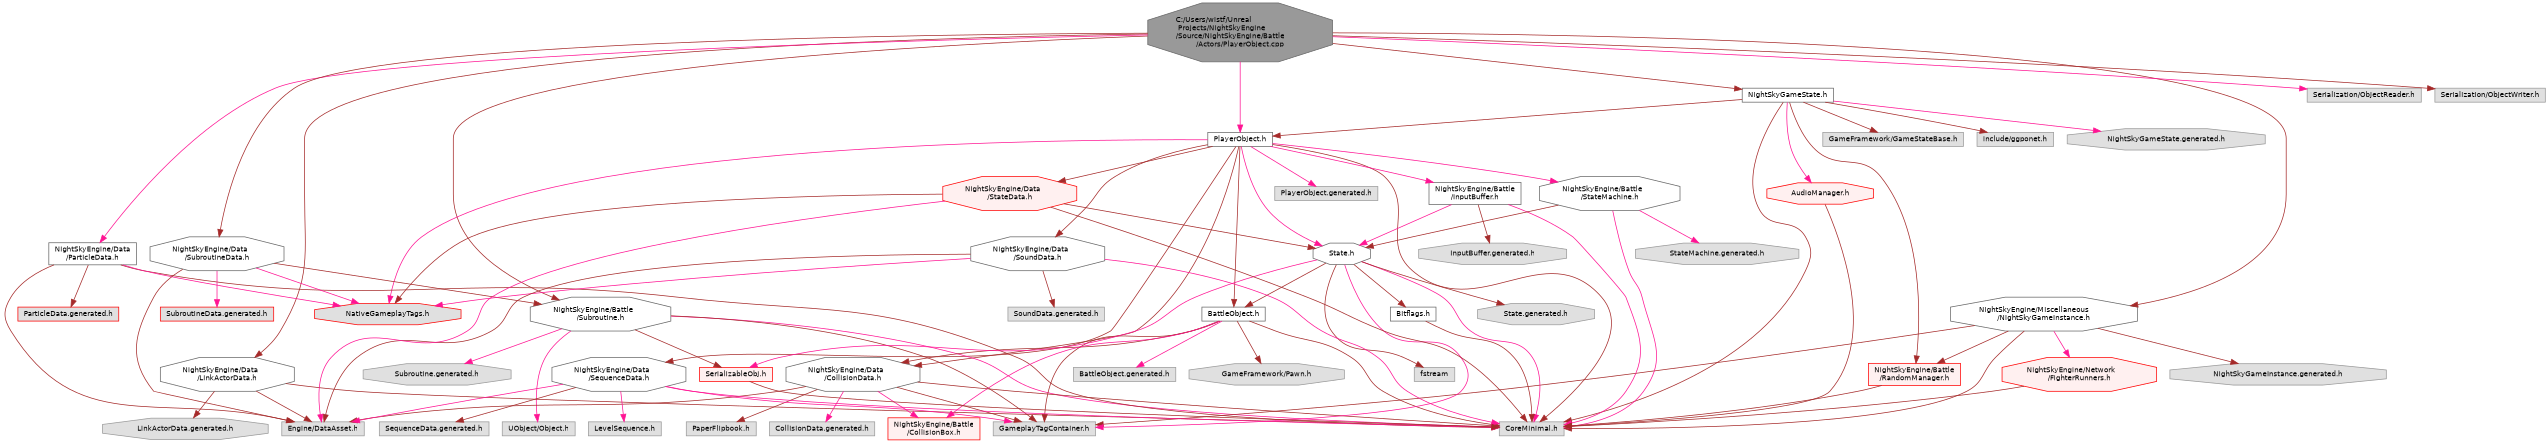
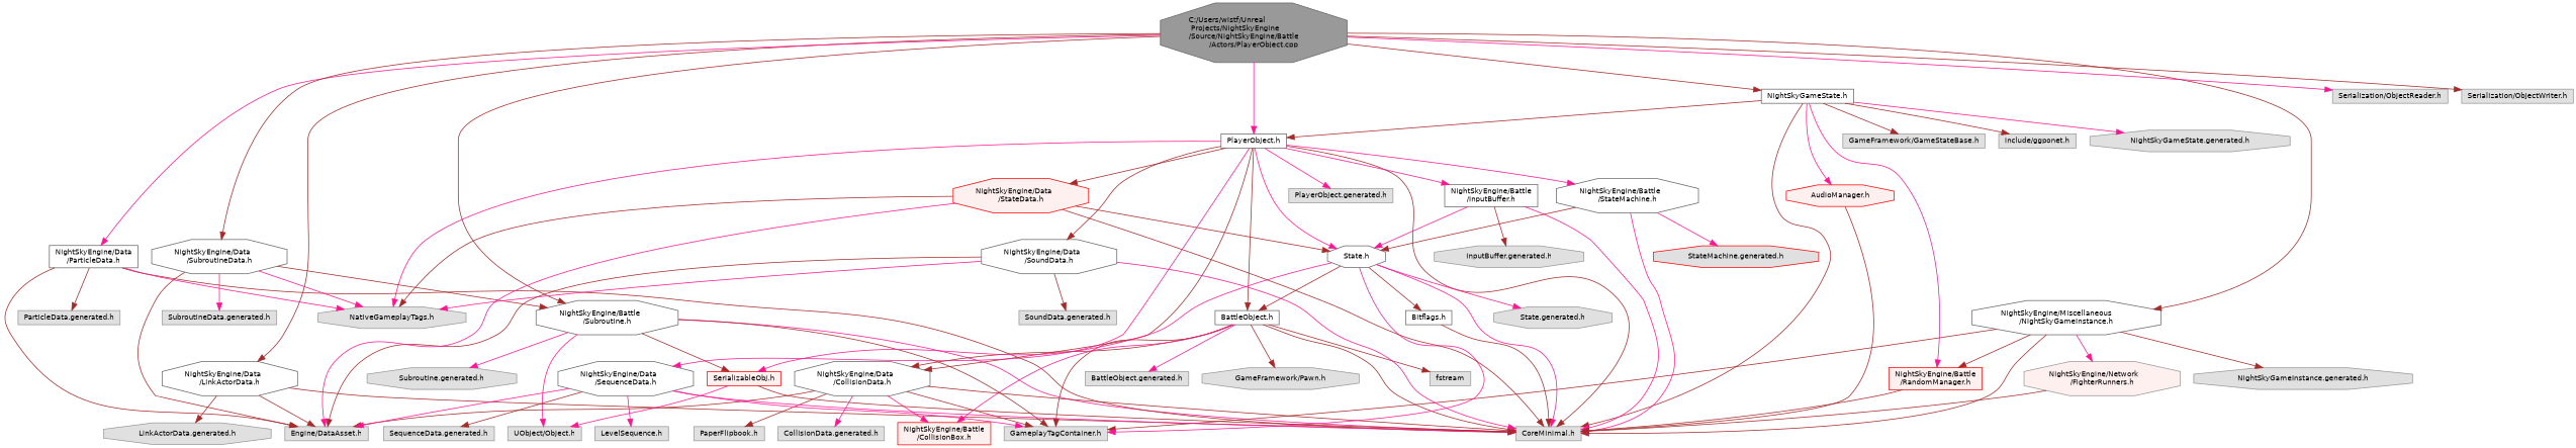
  digraph {
    node [color=grey60 fillcolor="#E0E0E0" fontname=Helvetica fontsize=10 shape=box style=filled]
    edge [color=brown fontname=Helvetica fontsize=10 labelfontname=Helvetica labelfontsize=10 style=solid]
    n1 [color=gray40 fillcolor=grey60 fontcolor=black height=0.2 label="C:/Users/wistf/Unreal\l Projects/NightSkyEngine\l/Source/NightSkyEngine/Battle\l/Actors/PlayerObject.cpp" shape=octagon width=0.4]
    n2 [color=grey40 fillcolor=white height=0.2 label="PlayerObject.h" width=0.4]
    n3 [color=grey40 fillcolor=white height=0.2 label="NightSkyGameState.h" width=0.4]
    n4 [color=grey40 fillcolor=white height=0.2 label="NightSkyEngine/Battle\l/Subroutine.h" shape=octagon width=0.4]
    n5 [color=grey40 fillcolor=white height=0.2 label="NightSkyEngine/Data\l/LinkActorData.h" shape=octagon width=0.4]
    n6 [color=grey40 fillcolor=white height=0.2 label="NightSkyEngine/Data\l/ParticleData.h" width=0.4]
    n7 [color=grey40 fillcolor=white height=0.2 label="NightSkyEngine/Data\l/SubroutineData.h" shape=octagon width=0.4]
    n8 [color=grey40 fillcolor=white height=0.2 label="NightSkyEngine/Miscellaneous\l/NightSkyGameInstance.h" shape=octagon width=0.4]
    n9 [height=0.2 label="Serialization/ObjectReader.h" width=0.4]
    n10 [height=0.2 label="Serialization/ObjectWriter.h" width=0.4]
    n11 [height=0.2 label="CoreMinimal.h" width=0.4]
    n12 [color=grey40 fillcolor=white height=0.2 label="BattleObject.h" width=0.4]
    n13 [color=grey40 fillcolor=white height=0.2 label="NightSkyEngine/Data\l/CollisionData.h" shape=octagon width=0.4]
-   n14 [color=red height=0.2 label="NativeGameplayTags.h" shape=octagon width=0.4]
+   n14 [height=0.2 label="NativeGameplayTags.h" shape=octagon width=0.4]
    n15 [color=grey40 fillcolor=white height=0.2 label="NightSkyEngine/Battle\l/InputBuffer.h" width=0.4]
    n16 [color=grey40 fillcolor=white height=0.2 label="State.h" shape=octagon width=0.4]
    n17 [color=grey40 fillcolor=white height=0.2 label="NightSkyEngine/Battle\l/StateMachine.h" shape=octagon width=0.4]
    n18 [color=grey40 fillcolor=white height=0.2 label="NightSkyEngine/Data\l/SequenceData.h" shape=octagon width=0.4]
    n19 [color=grey40 fillcolor=white height=0.2 label="NightSkyEngine/Data\l/SoundData.h" shape=octagon width=0.4]
    n20 [color=red fillcolor="#FFF0F0" height=0.2 label="NightSkyEngine/Data\l/StateData.h" shape=octagon width=0.4]
    n21 [height=0.2 label="PlayerObject.generated.h" width=0.4]
    n22 [color=red fillcolor="#FFF0F0" height=0.2 label="AudioManager.h" shape=octagon width=0.4]
    n23 [height=0.2 label="GameFramework/GameStateBase.h" width=0.4]
    n24 [height=0.2 label="include/ggponet.h" width=0.4]
    n25 [color=red fillcolor="#FFF0F0" height=0.2 label="NightSkyEngine/Battle\l/RandomManager.h" width=0.4]
    n26 [height=0.2 label="NightSkyGameState.generated.h" shape=octagon width=0.4]
    n27 [height=0.2 label="GameplayTagContainer.h" width=0.4]
    n28 [color=red fillcolor="#FFF0F0" height=0.2 label="SerializableObj.h" width=0.4]
    n29 [height=0.2 label="UObject/Object.h" width=0.4]
    n30 [height=0.2 label="Subroutine.generated.h" shape=octagon width=0.4]
    n31 [height=0.2 label="Engine/DataAsset.h" width=0.4]
    n32 [height=0.2 label="LinkActorData.generated.h" shape=octagon width=0.4]
-   n33 [color=red height=0.2 label="ParticleData.generated.h" width=0.4]
-   n34 [color=red height=0.2 label="SubroutineData.generated.h" width=0.4]
-   n35 [color=red fillcolor="#FFF0F0" height=0.2 label="NightSkyEngine/Network\l/FighterRunners.h" shape=octagon width=0.4]
+   n33 [height=0.2 label="ParticleData.generated.h" width=0.4]
+   n34 [height=0.2 label="SubroutineData.generated.h" width=0.4]
+   n35 [fillcolor="#FFF0F0" height=0.2 label="NightSkyEngine/Network\l/FighterRunners.h" shape=octagon width=0.4]
    n36 [height=0.2 label="NightSkyGameInstance.generated.h" shape=octagon width=0.4]
    n37 [height=0.2 label=fstream width=0.4]
    n38 [height=0.2 label="GameFramework/Pawn.h" shape=octagon width=0.4]
    n39 [color=red fillcolor="#FFF0F0" height=0.2 label="NightSkyEngine/Battle\l/CollisionBox.h" width=0.4]
    n40 [height=0.2 label="BattleObject.generated.h" width=0.4]
    n41 [height=0.2 label="PaperFlipbook.h" width=0.4]
    n42 [height=0.2 label="CollisionData.generated.h" width=0.4]
    n43 [height=0.2 label="InputBuffer.generated.h" shape=octagon width=0.4]
    n44 [color=grey40 fillcolor=white height=0.2 label="Bitflags.h" width=0.4]
    n45 [height=0.2 label="State.generated.h" shape=octagon width=0.4]
-   n46 [height=0.2 label="StateMachine.generated.h" shape=octagon width=0.4]
+   n46 [color=red height=0.2 label="StateMachine.generated.h" shape=octagon width=0.4]
    n47 [height=0.2 label="LevelSequence.h" width=0.4]
    n48 [height=0.2 label="SequenceData.generated.h" width=0.4]
    n49 [height=0.2 label="SoundData.generated.h" width=0.4]
    n1 -> n2 [color=deeppink]
    n1 -> n3
    n1 -> n4
    n1 -> n5
    n1 -> n6 [color=deeppink]
    n1 -> n7
    n1 -> n8
    n1 -> n9 [color=deeppink]
    n1 -> n10
    n2 -> n11
    n2 -> n12
    n2 -> n13
    n2 -> n14 [color=deeppink]
    n2 -> n15 [color=deeppink]
    n2 -> n16 [color=deeppink]
    n2 -> n17 [color=deeppink]
-   n2 -> n18
+   n2 -> n18 [color=deeppink]
    n2 -> n19
    n2 -> n20
    n2 -> n21 [color=deeppink]
    n3 -> n2
    n3 -> n11
    n3 -> n22 [color=deeppink]
    n3 -> n23
    n3 -> n24
-   n3 -> n25
+   n3 -> n25 [color=deeppink]
    n3 -> n26 [color=deeppink]
    n4 -> n11 [color=deeppink]
    n4 -> n27
    n4 -> n28
    n4 -> n29 [color=deeppink]
    n4 -> n30 [color=deeppink]
    n5 -> n11
    n5 -> n31
    n5 -> n32
    n6 -> n11
    n6 -> n14 [color=deeppink]
    n6 -> n31
    n6 -> n33
    n7 -> n4
    n7 -> n14 [color=deeppink]
    n7 -> n31
    n7 -> n34 [color=deeppink]
    n8 -> n11
    n8 -> n25
    n8 -> n27
    n8 -> n35 [color=deeppink]
    n8 -> n36
    n12 -> n11
    n12 -> n13
    n12 -> n27
-   n16 -> n37
+   n12 -> n37
    n12 -> n38
    n12 -> n39 [color=deeppink]
    n12 -> n40 [color=deeppink]
    n13 -> n11
    n13 -> n27
    n13 -> n31
    n13 -> n39 [color=deeppink]
    n13 -> n41
    n13 -> n42 [color=deeppink]
    n15 -> n11 [color=deeppink]
    n15 -> n16 [color=deeppink]
    n15 -> n43
    n16 -> n11 [color=deeppink]
    n16 -> n12
    n16 -> n27 [color=deeppink]
    n16 -> n28 [color=deeppink]
    n16 -> n44
-   n16 -> n45
+   n16 -> n45 [color=deeppink]
    n17 -> n11 [color=deeppink]
    n17 -> n16
    n17 -> n46 [color=deeppink]
    n18 -> n11 [color=deeppink]
    n18 -> n27 [color=deeppink]
    n18 -> n31 [color=deeppink]
    n18 -> n47 [color=deeppink]
    n18 -> n48
    n19 -> n11 [color=deeppink]
    n19 -> n14 [color=deeppink]
    n19 -> n31
    n19 -> n49
    n20 -> n11
    n20 -> n14
    n20 -> n16
    n20 -> n31 [color=deeppink]
    n22 -> n11
    n25 -> n11
    n28 -> n11
+   n28 -> n29 [color=deeppink]
    n35 -> n11
    n44 -> n11
  }
